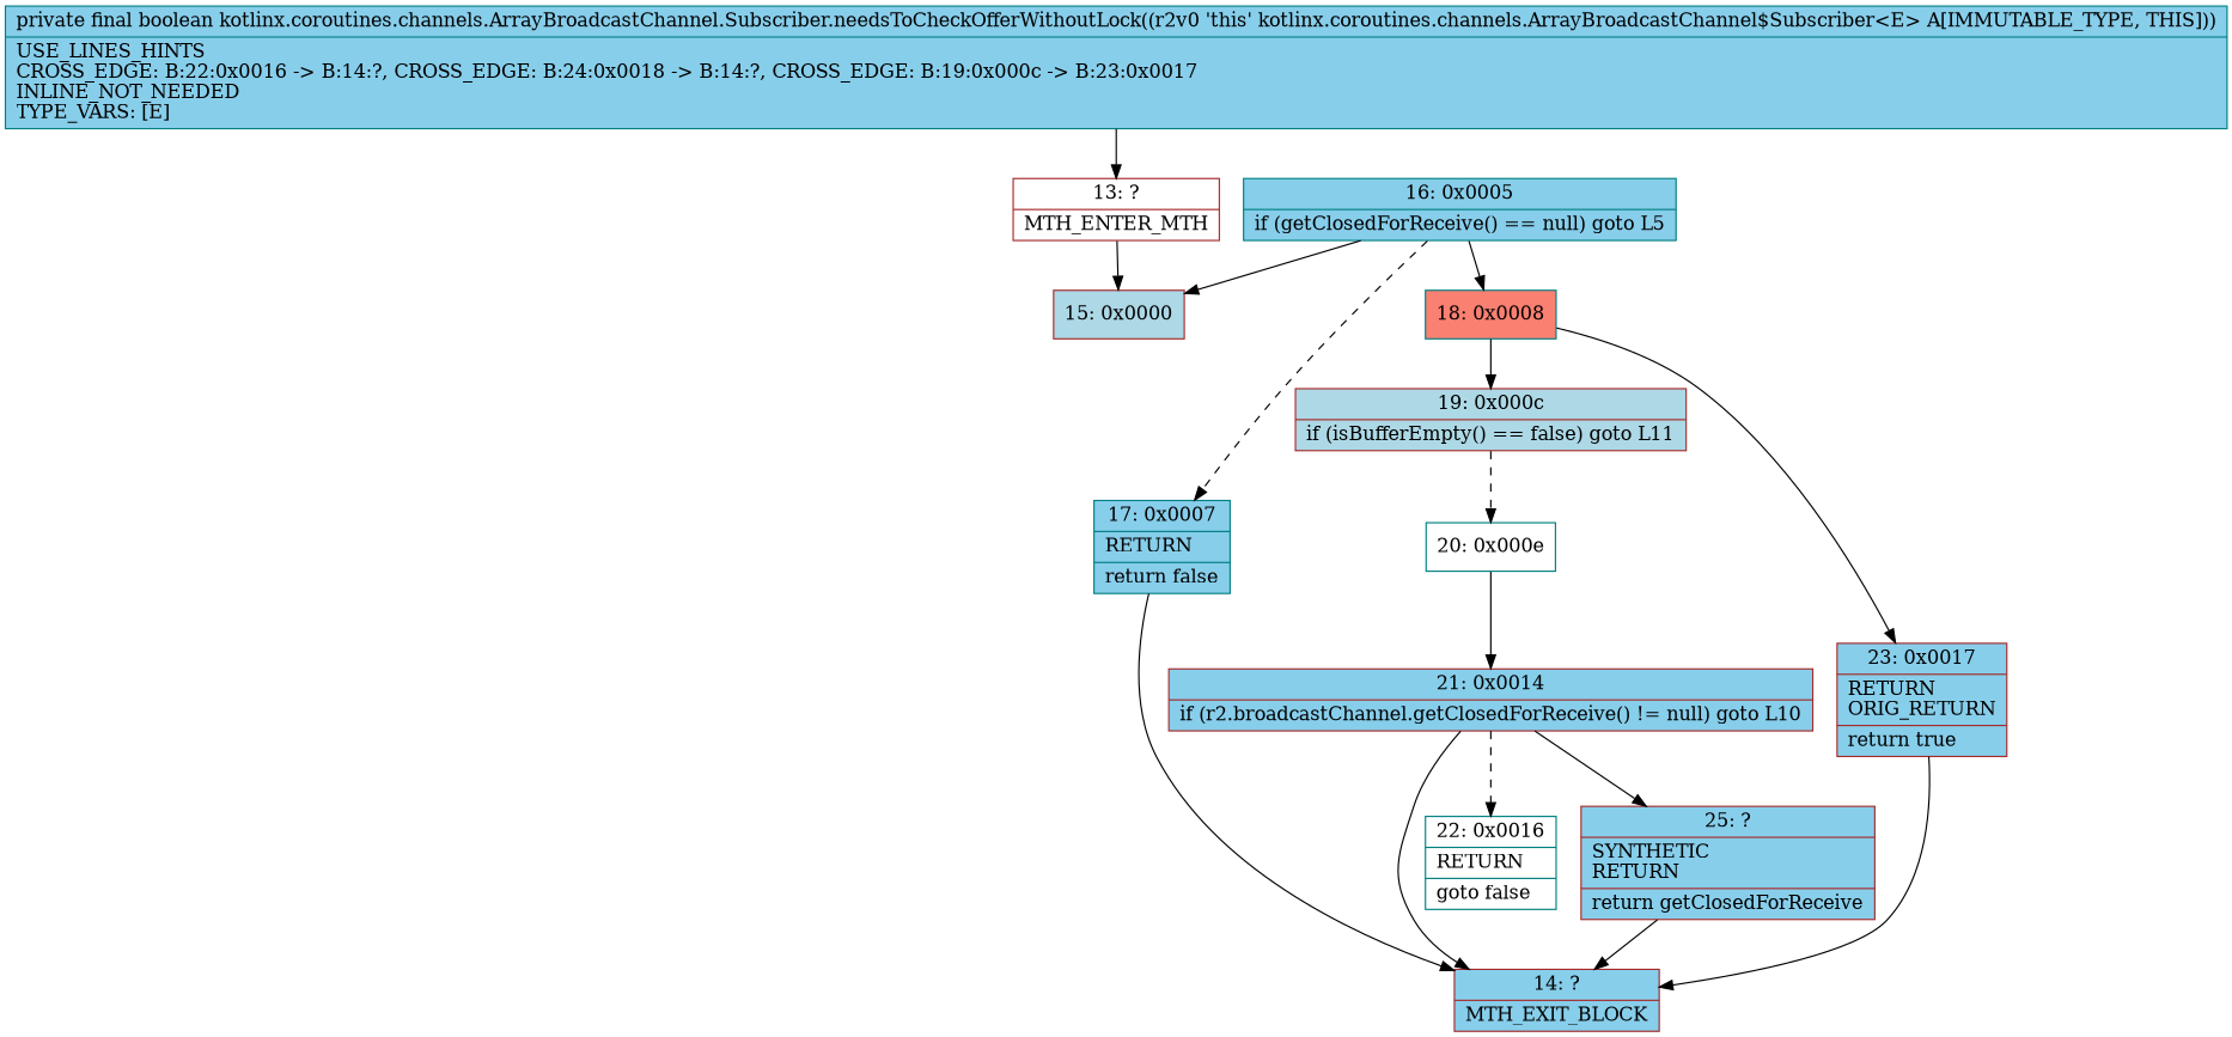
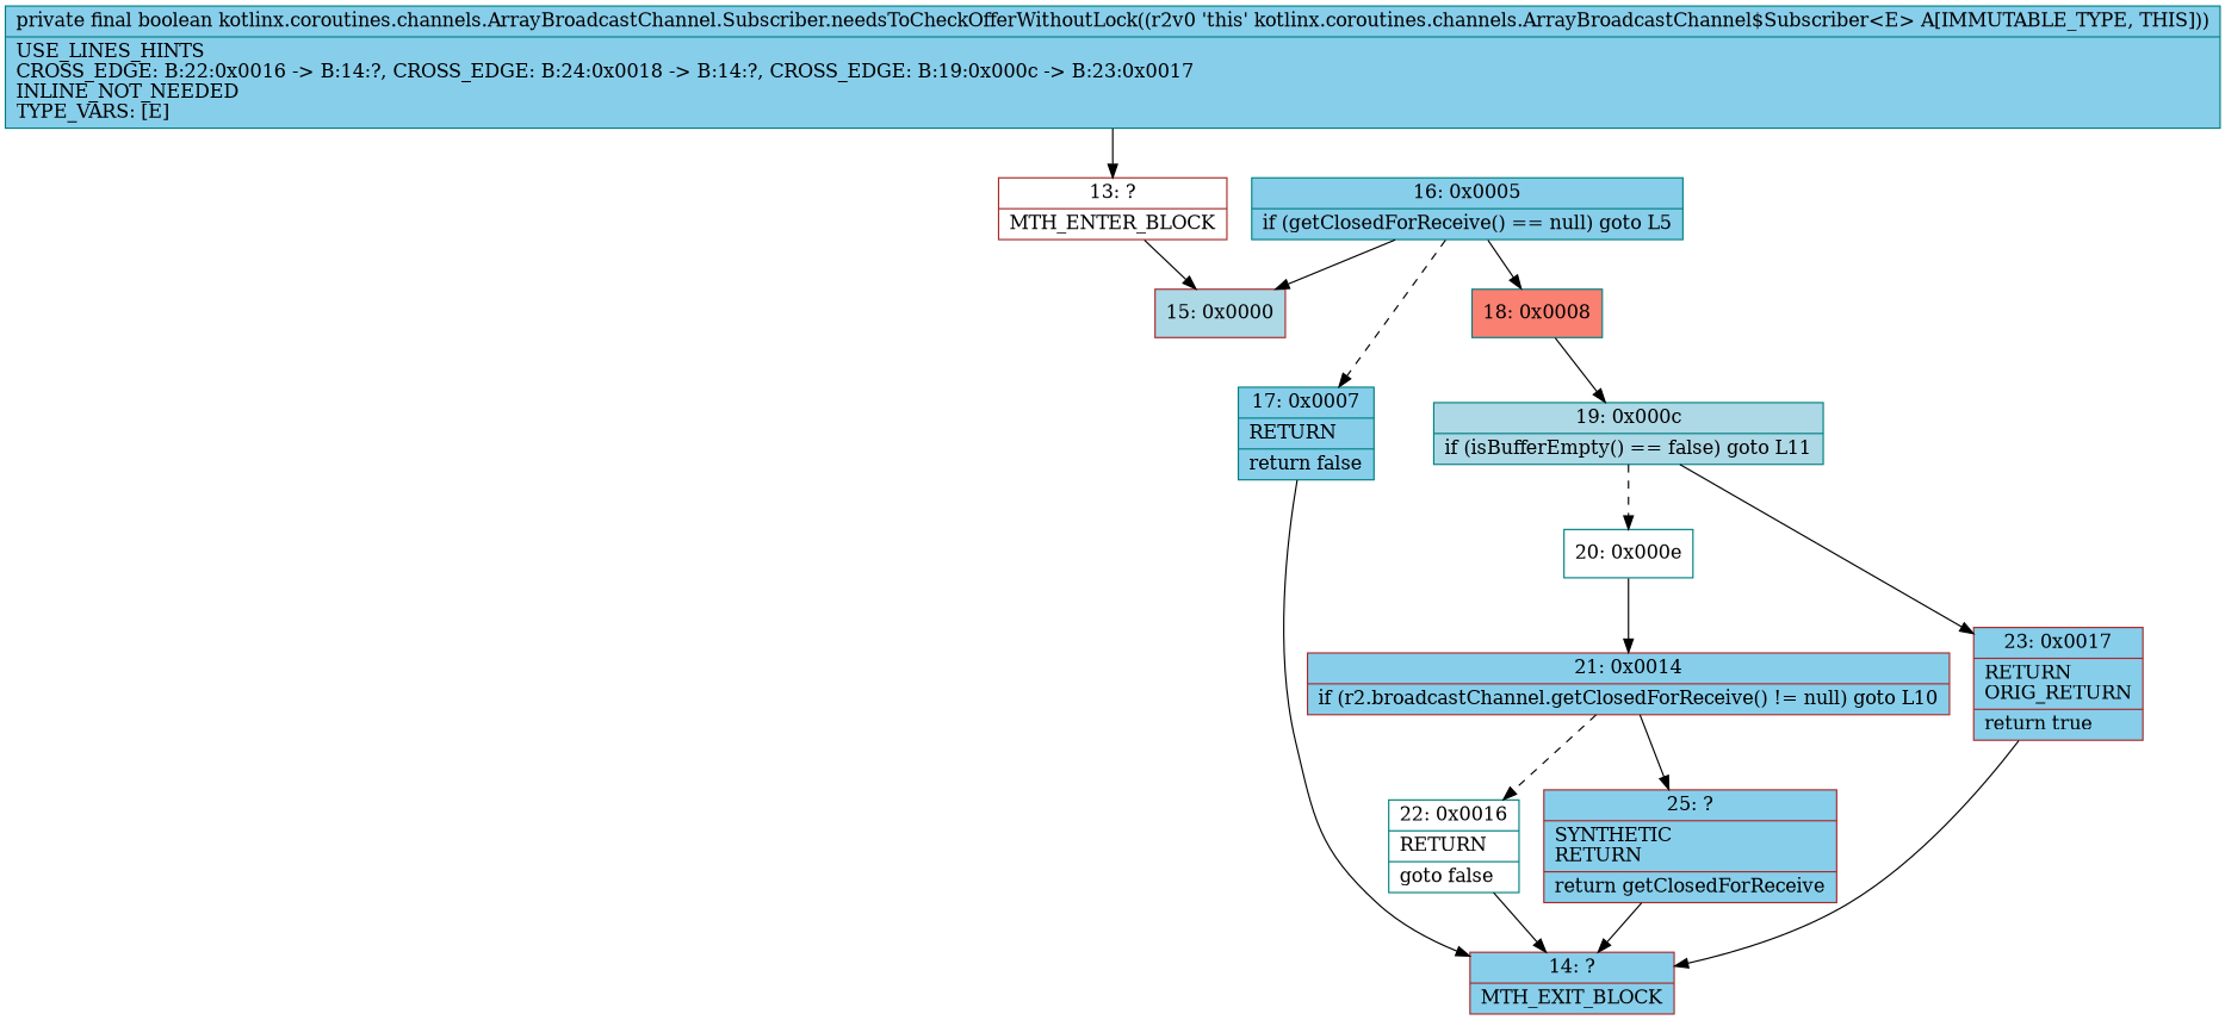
  digraph {
    node [color=brown fillcolor=skyblue shape=record style=filled]
-   n1 [fillcolor=white label="{13\:\ ?|MTH_ENTER_MTH\l}"]
+   n1 [fillcolor=white label="{13\:\ ?|MTH_ENTER_BLOCK\l}"]
    n2 [fillcolor=lightblue label="{15\:\ 0x0000}"]
    n3 [color=teal label="{16\:\ 0x0005|if (getClosedForReceive() == null) goto L5\l}"]
    n4 [color=teal label="{17\:\ 0x0007|RETURN\l|return false\l}"]
    n5 [color=teal fillcolor=salmon label="{18\:\ 0x0008}"]
    n6 [label="{14\:\ ?|MTH_EXIT_BLOCK\l}"]
-   n7 [fillcolor=lightblue label="{19\:\ 0x000c|if (isBufferEmpty() == false) goto L11\l}"]
+   n7 [color=teal fillcolor=lightblue label="{19\:\ 0x000c|if (isBufferEmpty() == false) goto L11\l}"]
    n8 [color=teal fillcolor=white label="{20\:\ 0x000e}"]
    n9 [label="{23\:\ 0x0017|RETURN\lORIG_RETURN\l|return true\l}"]
    n10 [label="{21\:\ 0x0014|if (r2.broadcastChannel.getClosedForReceive() != null) goto L10\l}"]
    n11 [color=teal fillcolor=white label="{22\:\ 0x0016|RETURN\l|goto false\l}"]
    n12 [label="{25\:\ ?|SYNTHETIC\lRETURN\l|return getClosedForReceive\l}"]
    n13 [color=teal label="{private final boolean kotlinx.coroutines.channels.ArrayBroadcastChannel.Subscriber.needsToCheckOfferWithoutLock((r2v0 'this' kotlinx.coroutines.channels.ArrayBroadcastChannel$Subscriber\<E\> A[IMMUTABLE_TYPE, THIS]))  | USE_LINES_HINTS\lCROSS_EDGE: B:22:0x0016 \-\> B:14:?, CROSS_EDGE: B:24:0x0018 \-\> B:14:?, CROSS_EDGE: B:19:0x000c \-\> B:23:0x0017\lINLINE_NOT_NEEDED\lTYPE_VARS: [E]\l}"]
    n1 -> n2
    n3 -> n2
    n3 -> n4 [style=dashed]
    n3 -> n5
    n4 -> n6
    n5 -> n7
    n7 -> n8 [style=dashed]
-   n5 -> n9
+   n7 -> n9
    n8 -> n10
    n9 -> n6
    n10 -> n11 [style=dashed]
    n10 -> n12
-   n10 -> n6
+   n11 -> n6
    n12 -> n6
    n13 -> n1
  }
